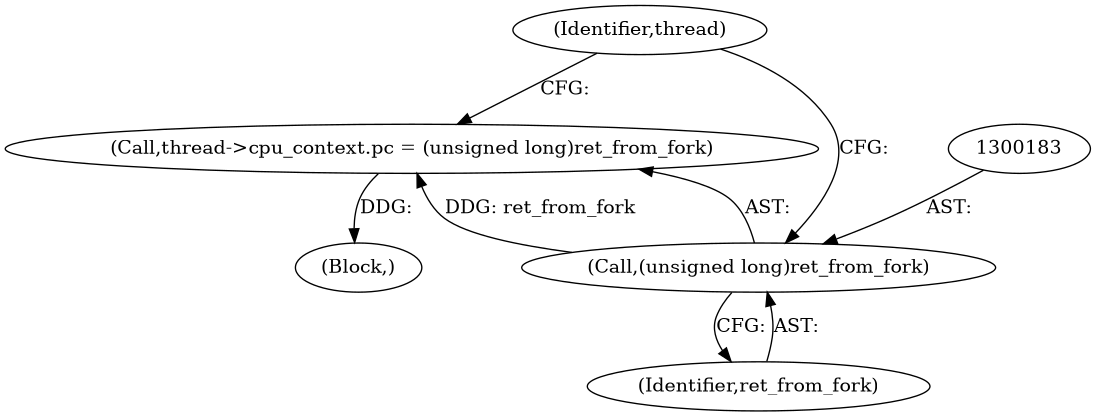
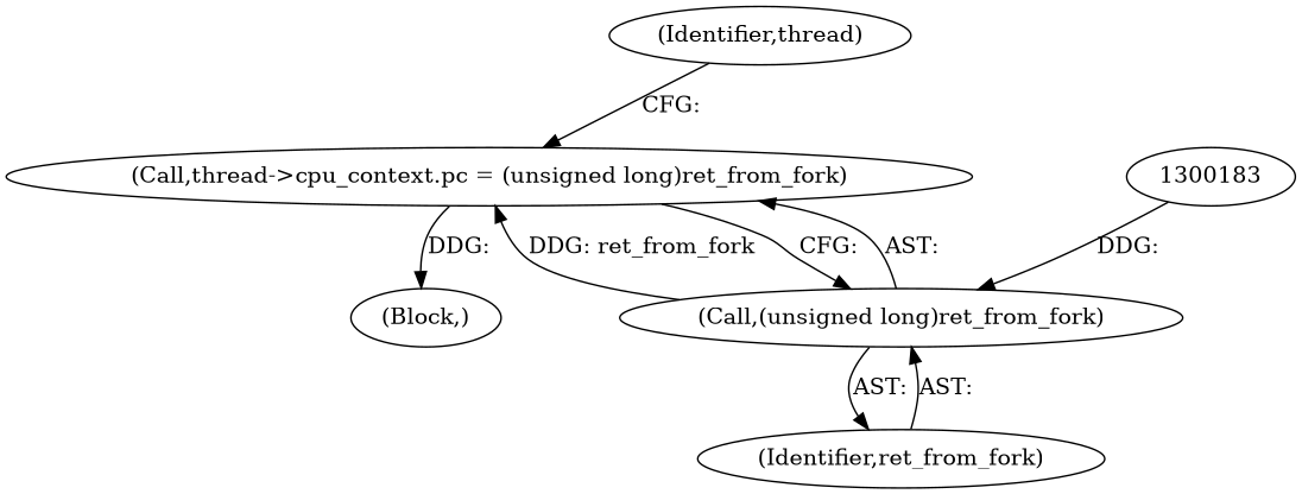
  digraph {
    n1 [label="(Call,thread->cpu_context.pc = (unsigned long)ret_from_fork)"]
    n2 [label="(Call,(unsigned long)ret_from_fork)"]
    n3 [label="(Block,)"]
    n4 [label="(Identifier,ret_from_fork)"]
    n5 [label="(Identifier,thread)"]
    n6 [label=1300183]
-   n5 -> n2 [label="CFG: "]
+   n1 -> n2 [label="CFG: "]
    n1 -> n3 [label="DDG: "]
    n2 -> n1 [label="AST: "]
    n2 -> n1 [label="DDG: ret_from_fork"]
-   n2 -> n4 [label="CFG: "]
+   n2 -> n4 [label="AST: "]
    n4 -> n2 [label="AST: "]
    n5 -> n1 [label="CFG: "]
-   n6 -> n2 [label="AST: "]
+   n6 -> n2 [label="DDG: "]
  }
